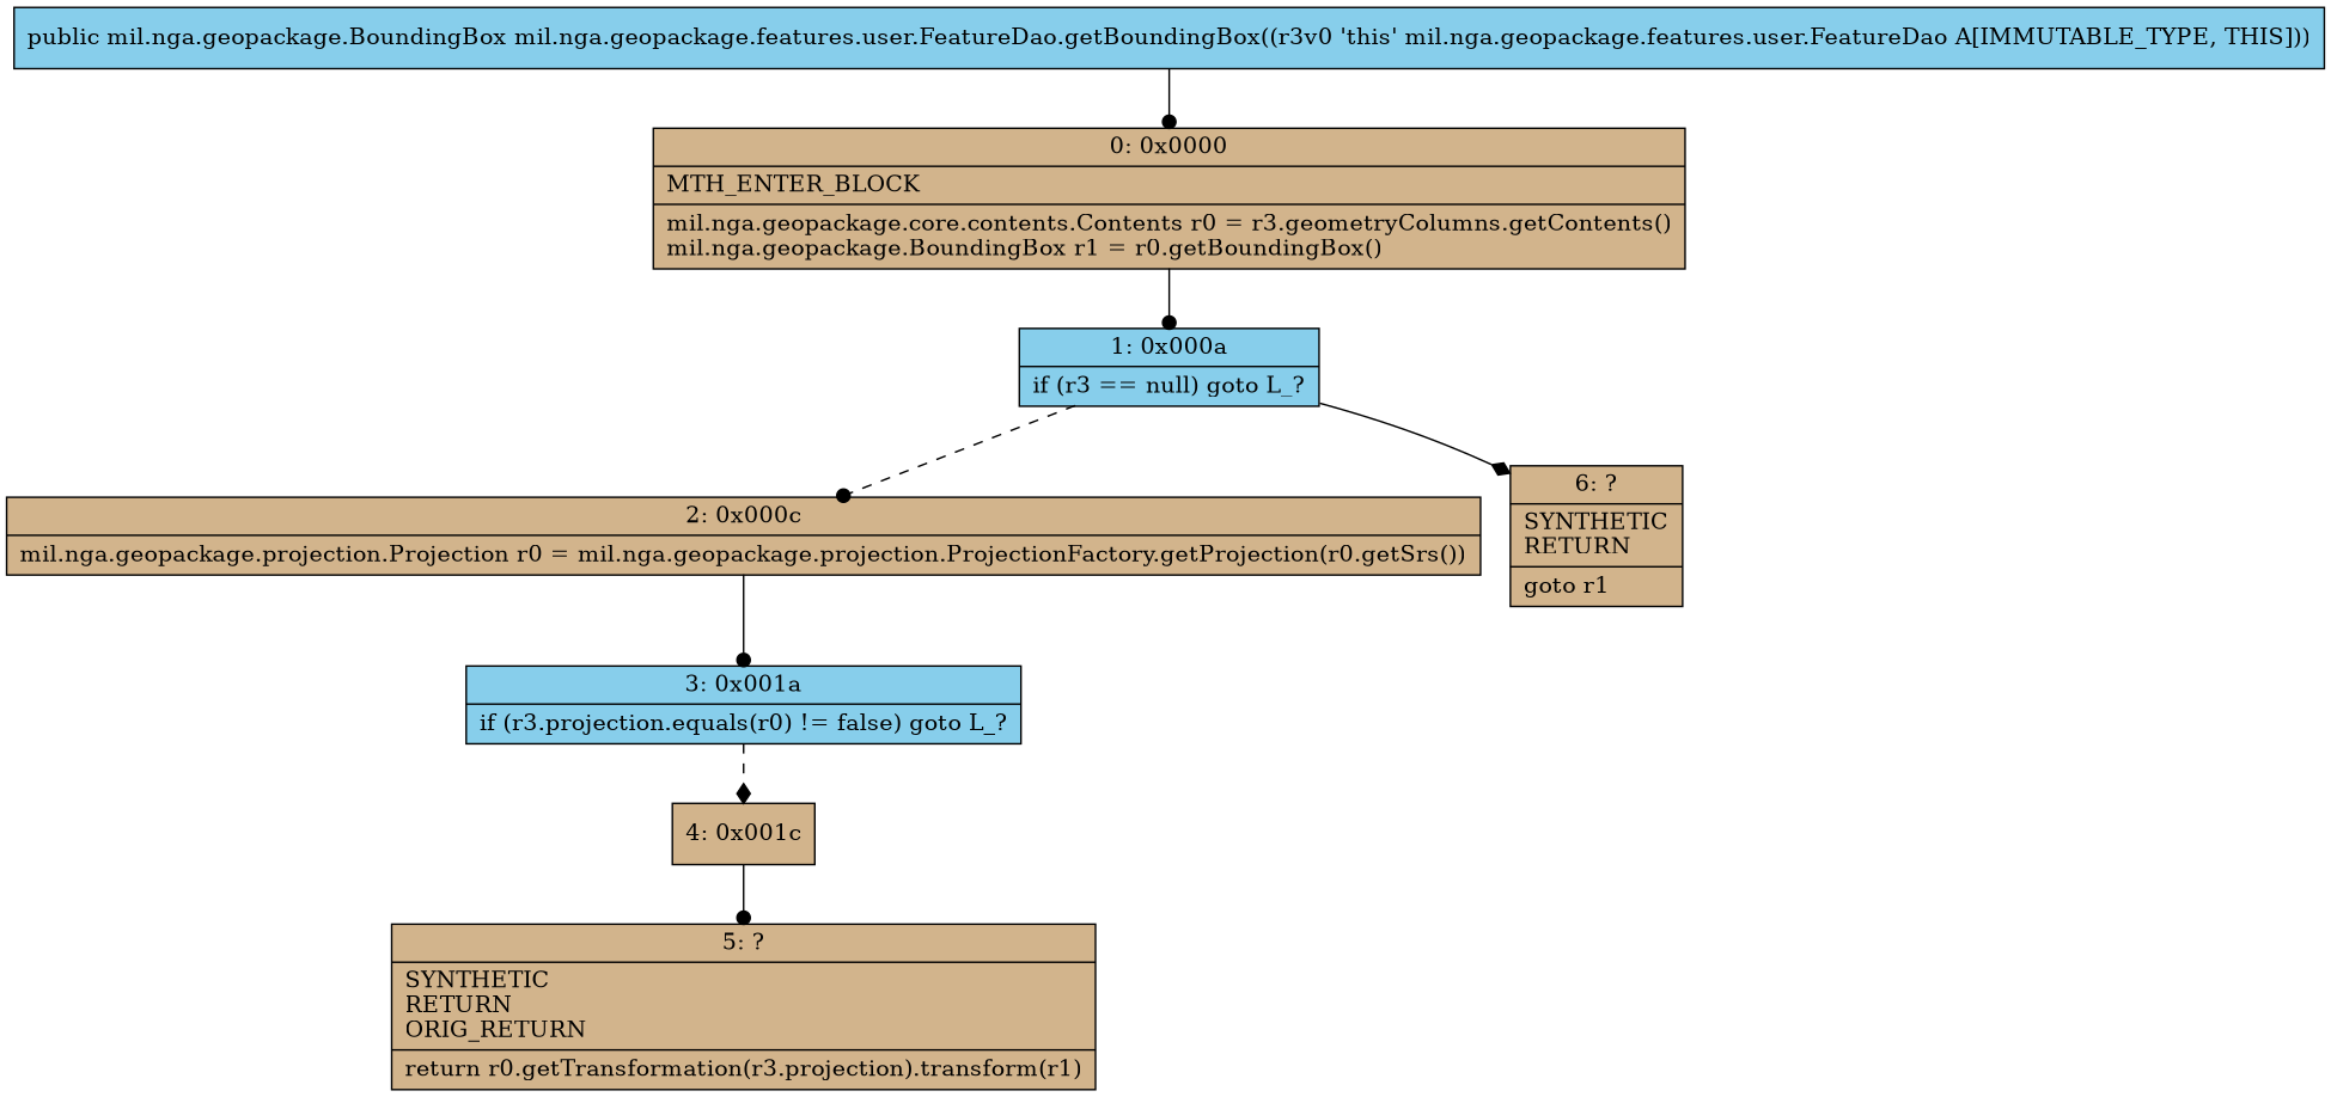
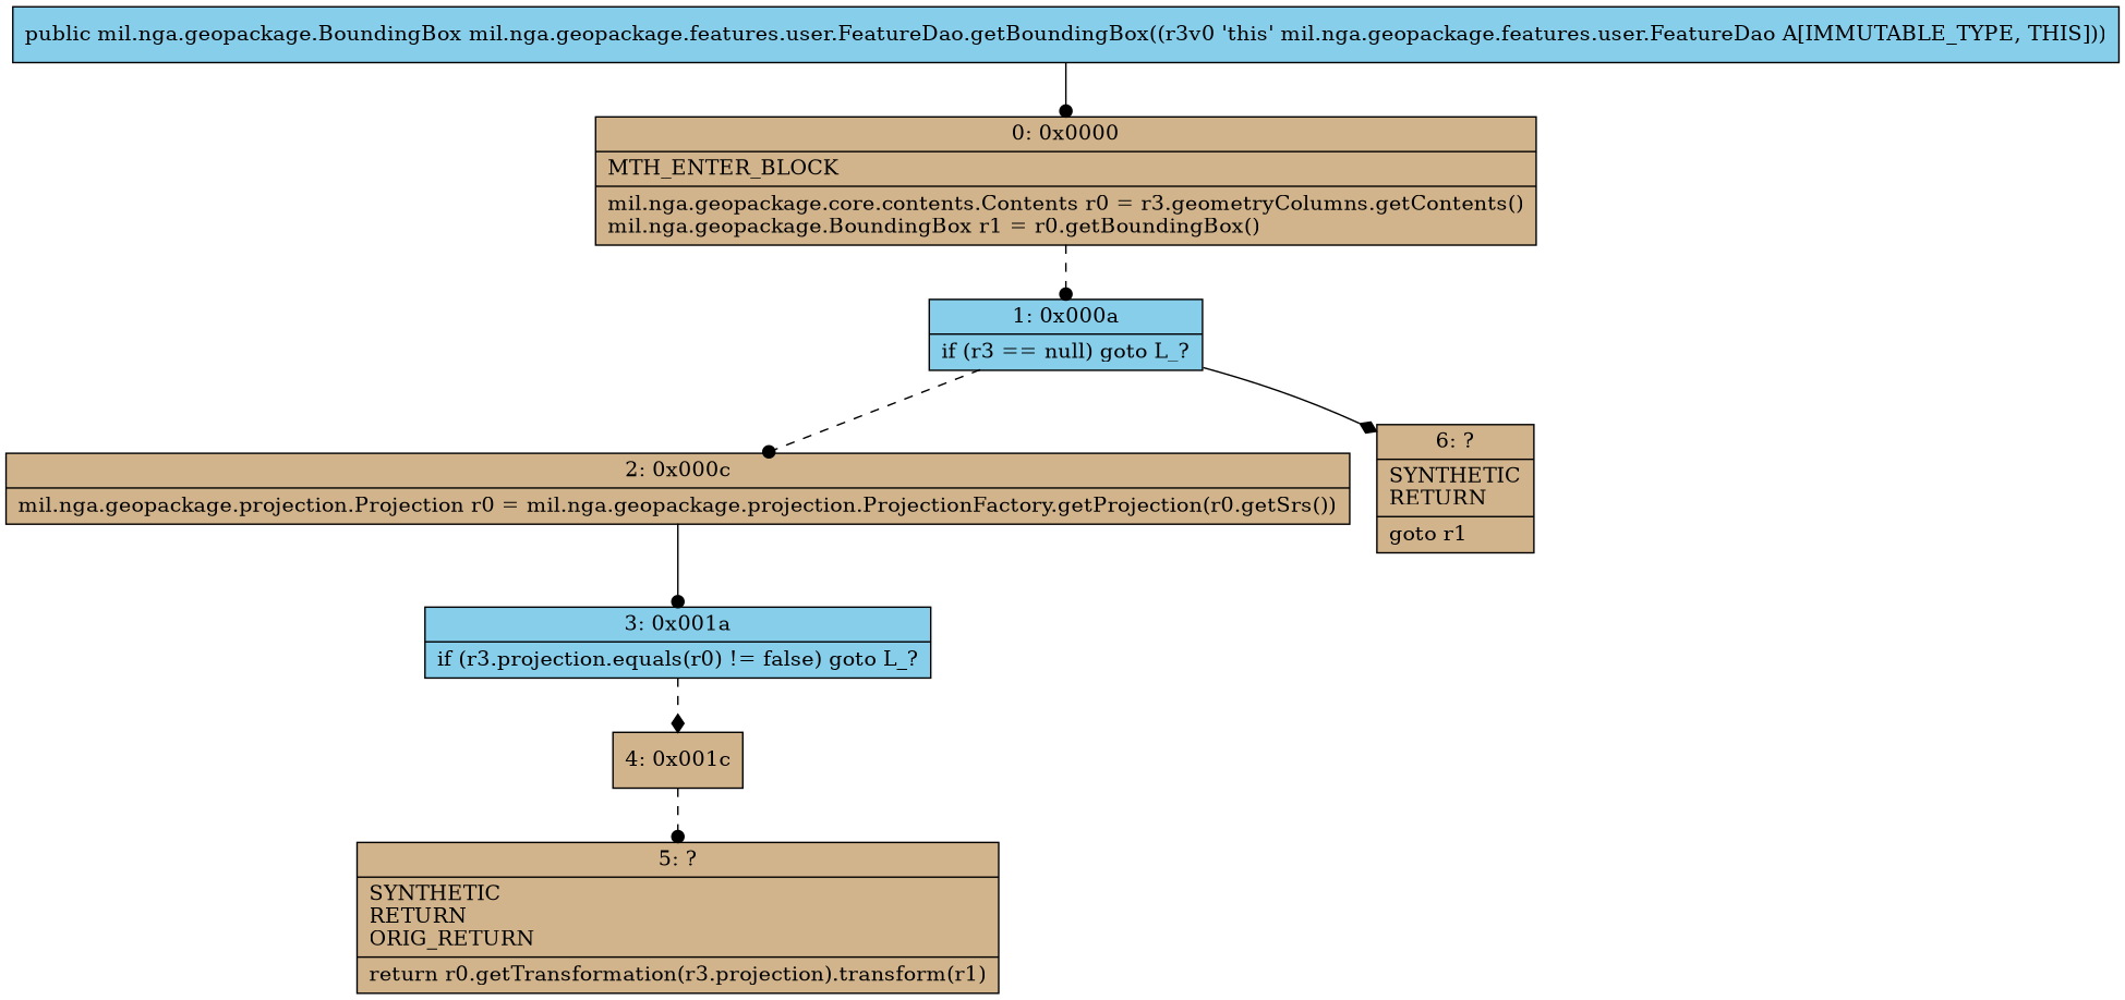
  digraph {
    node [fillcolor=tan shape=record style=filled]
    edge [arrowhead=dot]
    n1 [label="{0\:\ 0x0000|MTH_ENTER_BLOCK\l|mil.nga.geopackage.core.contents.Contents r0 = r3.geometryColumns.getContents()\lmil.nga.geopackage.BoundingBox r1 = r0.getBoundingBox()\l}"]
    n2 [fillcolor=skyblue label="{1\:\ 0x000a|if (r3 == null) goto L_?\l}"]
    n3 [label="{2\:\ 0x000c|mil.nga.geopackage.projection.Projection r0 = mil.nga.geopackage.projection.ProjectionFactory.getProjection(r0.getSrs())\l}"]
    n4 [label="{6\:\ ?|SYNTHETIC\lRETURN\l|goto r1\l}"]
    n5 [fillcolor=skyblue label="{3\:\ 0x001a|if (r3.projection.equals(r0) != false) goto L_?\l}"]
    n6 [label="{4\:\ 0x001c}"]
    n7 [label="{5\:\ ?|SYNTHETIC\lRETURN\lORIG_RETURN\l|return r0.getTransformation(r3.projection).transform(r1)\l}"]
    n8 [fillcolor=skyblue label="{public mil.nga.geopackage.BoundingBox mil.nga.geopackage.features.user.FeatureDao.getBoundingBox((r3v0 'this' mil.nga.geopackage.features.user.FeatureDao A[IMMUTABLE_TYPE, THIS])) }"]
-   n1 -> n2
+   n1 -> n2 [style=dashed]
    n2 -> n3 [style=dashed]
    n2 -> n4 [arrowhead=diamond]
    n3 -> n5
    n5 -> n6 [arrowhead=diamond style=dashed]
-   n6 -> n7
+   n6 -> n7 [style=dashed]
    n8 -> n1
  }
